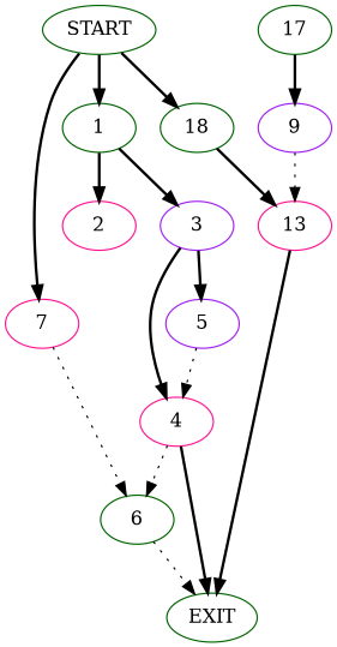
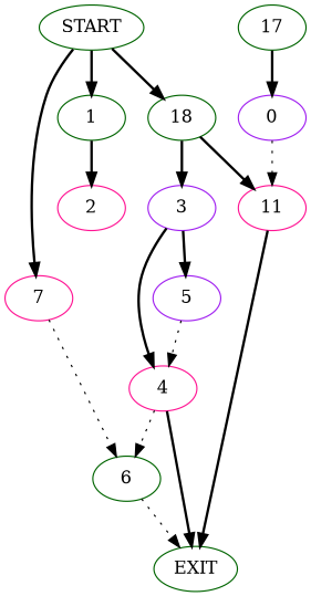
  digraph {
    node [color=darkgreen]
    edge [style=bold]
    n1 [label=START]
    1
    7 [color=deeppink]
    n4 [label=18]
    2 [color=deeppink]
    3 [color=purple]
    6
-   11 [color=deeppink label=13]
+   11 [color=deeppink]
    n9 [label=EXIT]
    4 [color=deeppink]
    5 [color=purple]
-   9 [color=purple]
+   9 [color=purple label=0]
    n13 [label=17]
    n1 -> 1
    n1 -> 7
    n1 -> n4
    1 -> 2
-   1 -> 3
+   n4 -> 3
    7 -> 6 [style=dotted]
    n4 -> 11
    3 -> 4
    3 -> 5
    6 -> n9 [style=dotted]
    11 -> n9
    4 -> 6 [style=dotted]
    4 -> n9
    5 -> 4 [style=dotted]
    9 -> 11 [style=dotted]
    n13 -> 9
  }
